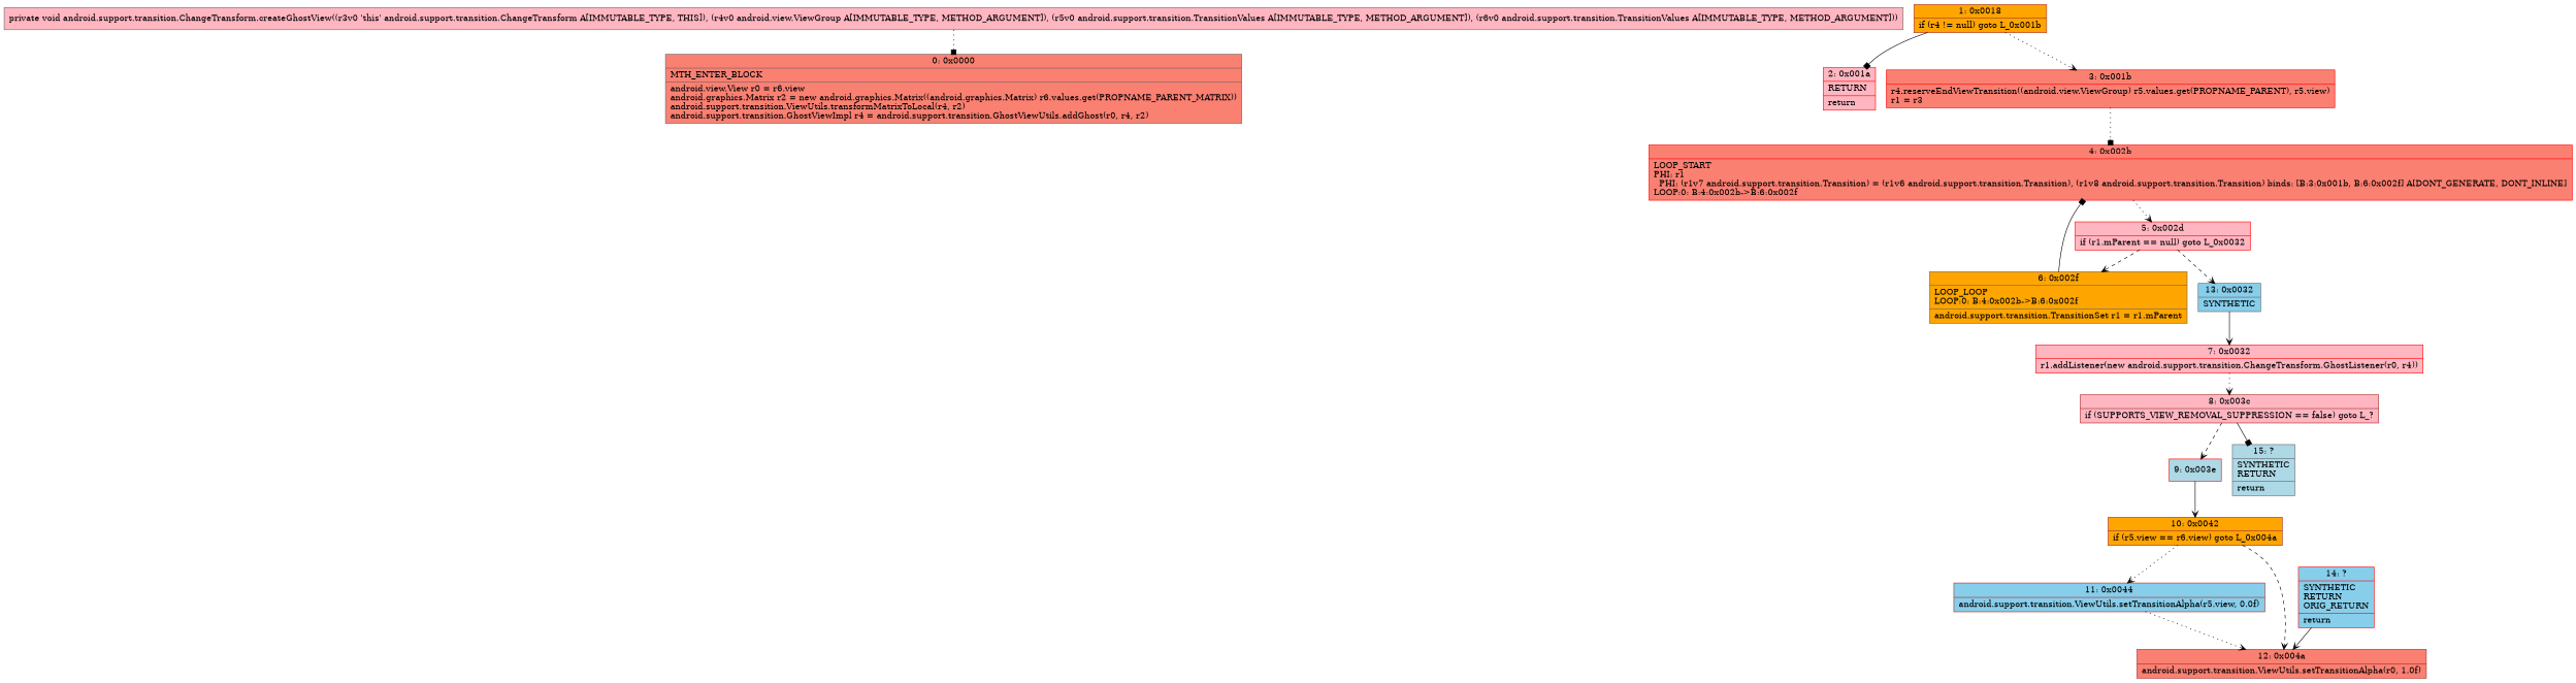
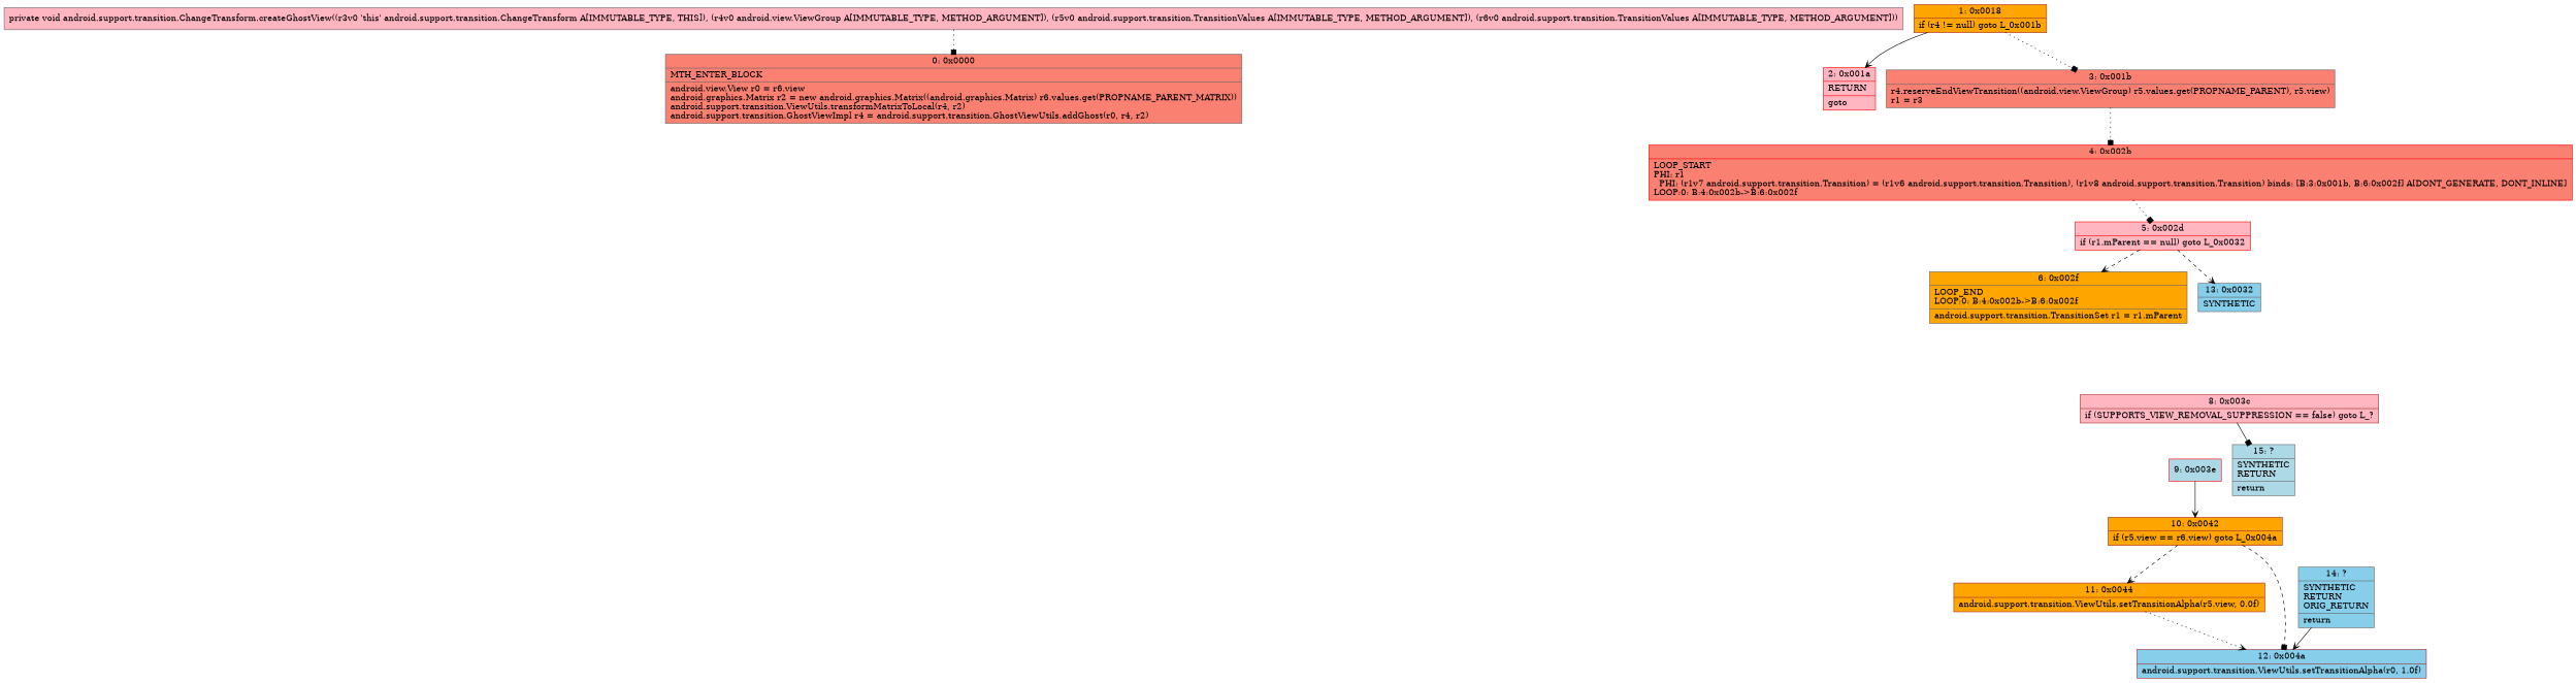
  digraph {
    node [color=gray40 fillcolor=lightpink shape=record style=filled]
    edge [arrowhead=vee style=solid]
    n1 [fillcolor=salmon label="{0\:\ 0x0000|MTH_ENTER_BLOCK\l|android.view.View r0 = r6.view\landroid.graphics.Matrix r2 = new android.graphics.Matrix((android.graphics.Matrix) r6.values.get(PROPNAME_PARENT_MATRIX))\landroid.support.transition.ViewUtils.transformMatrixToLocal(r4, r2)\landroid.support.transition.GhostViewImpl r4 = android.support.transition.GhostViewUtils.addGhost(r0, r4, r2)\l}"]
    n2 [color=brown fillcolor=orange label="{1\:\ 0x0018|if (r4 != null) goto L_0x001b\l}"]
-   n3 [color=red label="{2\:\ 0x001a|RETURN\l|return\l}"]
-   n4 [color=red fillcolor=salmon label="{3\:\ 0x001b|r4.reserveEndViewTransition((android.view.ViewGroup) r5.values.get(PROPNAME_PARENT), r5.view)\lr1 = r3\l}"]
+   n3 [color=red label="{2\:\ 0x001a|RETURN\l|goto\l}"]
+   n4 [fillcolor=salmon label="{3\:\ 0x001b|r4.reserveEndViewTransition((android.view.ViewGroup) r5.values.get(PROPNAME_PARENT), r5.view)\lr1 = r3\l}"]
    n5 [color=red fillcolor=salmon label="{4\:\ 0x002b|LOOP_START\lPHI: r1 \l  PHI: (r1v7 android.support.transition.Transition) = (r1v6 android.support.transition.Transition), (r1v8 android.support.transition.Transition) binds: [B:3:0x001b, B:6:0x002f] A[DONT_GENERATE, DONT_INLINE]\lLOOP:0: B:4:0x002b\-\>B:6:0x002f\l}"]
    n6 [color=red label="{5\:\ 0x002d|if (r1.mParent == null) goto L_0x0032\l}"]
-   n7 [fillcolor=orange label="{6\:\ 0x002f|LOOP_LOOP\lLOOP:0: B:4:0x002b\-\>B:6:0x002f\l|android.support.transition.TransitionSet r1 = r1.mParent\l}"]
+   n7 [fillcolor=orange label="{6\:\ 0x002f|LOOP_END\lLOOP:0: B:4:0x002b\-\>B:6:0x002f\l|android.support.transition.TransitionSet r1 = r1.mParent\l}"]
    n8 [fillcolor=skyblue label="{13\:\ 0x0032|SYNTHETIC\l}"]
-   n9 [color=red label="{7\:\ 0x0032|r1.addListener(new android.support.transition.ChangeTransform.GhostListener(r0, r4))\l}"]
    n10 [color=brown label="{8\:\ 0x003c|if (SUPPORTS_VIEW_REMOVAL_SUPPRESSION == false) goto L_?\l}"]
    n11 [color=red fillcolor=lightblue label="{9\:\ 0x003e}"]
    n12 [fillcolor=lightblue label="{15\:\ ?|SYNTHETIC\lRETURN\l|return\l}"]
    n13 [color=brown fillcolor=orange label="{10\:\ 0x0042|if (r5.view == r6.view) goto L_0x004a\l}"]
-   n14 [color=brown fillcolor=skyblue label="{11\:\ 0x0044|android.support.transition.ViewUtils.setTransitionAlpha(r5.view, 0.0f)\l}"]
-   n15 [color=brown fillcolor=salmon label="{12\:\ 0x004a|android.support.transition.ViewUtils.setTransitionAlpha(r0, 1.0f)\l}"]
-   n16 [color=red fillcolor=skyblue label="{14\:\ ?|SYNTHETIC\lRETURN\lORIG_RETURN\l|return\l}"]
+   n14 [color=brown fillcolor=orange label="{11\:\ 0x0044|android.support.transition.ViewUtils.setTransitionAlpha(r5.view, 0.0f)\l}"]
+   n15 [color=brown fillcolor=skyblue label="{12\:\ 0x004a|android.support.transition.ViewUtils.setTransitionAlpha(r0, 1.0f)\l}"]
+   n16 [fillcolor=skyblue label="{14\:\ ?|SYNTHETIC\lRETURN\lORIG_RETURN\l|return\l}"]
    n17 [label="{private void android.support.transition.ChangeTransform.createGhostView((r3v0 'this' android.support.transition.ChangeTransform A[IMMUTABLE_TYPE, THIS]), (r4v0 android.view.ViewGroup A[IMMUTABLE_TYPE, METHOD_ARGUMENT]), (r5v0 android.support.transition.TransitionValues A[IMMUTABLE_TYPE, METHOD_ARGUMENT]), (r6v0 android.support.transition.TransitionValues A[IMMUTABLE_TYPE, METHOD_ARGUMENT])) }"]
-   n2 -> n3 [arrowhead=box]
-   n2 -> n4 [style=dotted]
+   n2 -> n3
+   n2 -> n4 [arrowhead=box style=dotted]
    n4 -> n5 [arrowhead=box style=dotted]
-   n5 -> n6 [style=dotted]
+   n5 -> n6 [arrowhead=box style=dotted]
    n6 -> n7 [style=dashed]
    n6 -> n8 [style=dashed]
-   n7 -> n5 [arrowhead=box]
-   n8 -> n9
-   n9 -> n10 [style=dotted]
-   n10 -> n11 [style=dashed]
    n10 -> n12 [arrowhead=box]
    n11 -> n13
-   n13 -> n14 [style=dotted]
-   n13 -> n15 [style=dashed]
+   n13 -> n14 [style=dashed]
+   n13 -> n15 [arrowhead=box style=dashed]
    n14 -> n15 [style=dotted]
    n16 -> n15
    n17 -> n1 [arrowhead=box style=dotted]
  }
